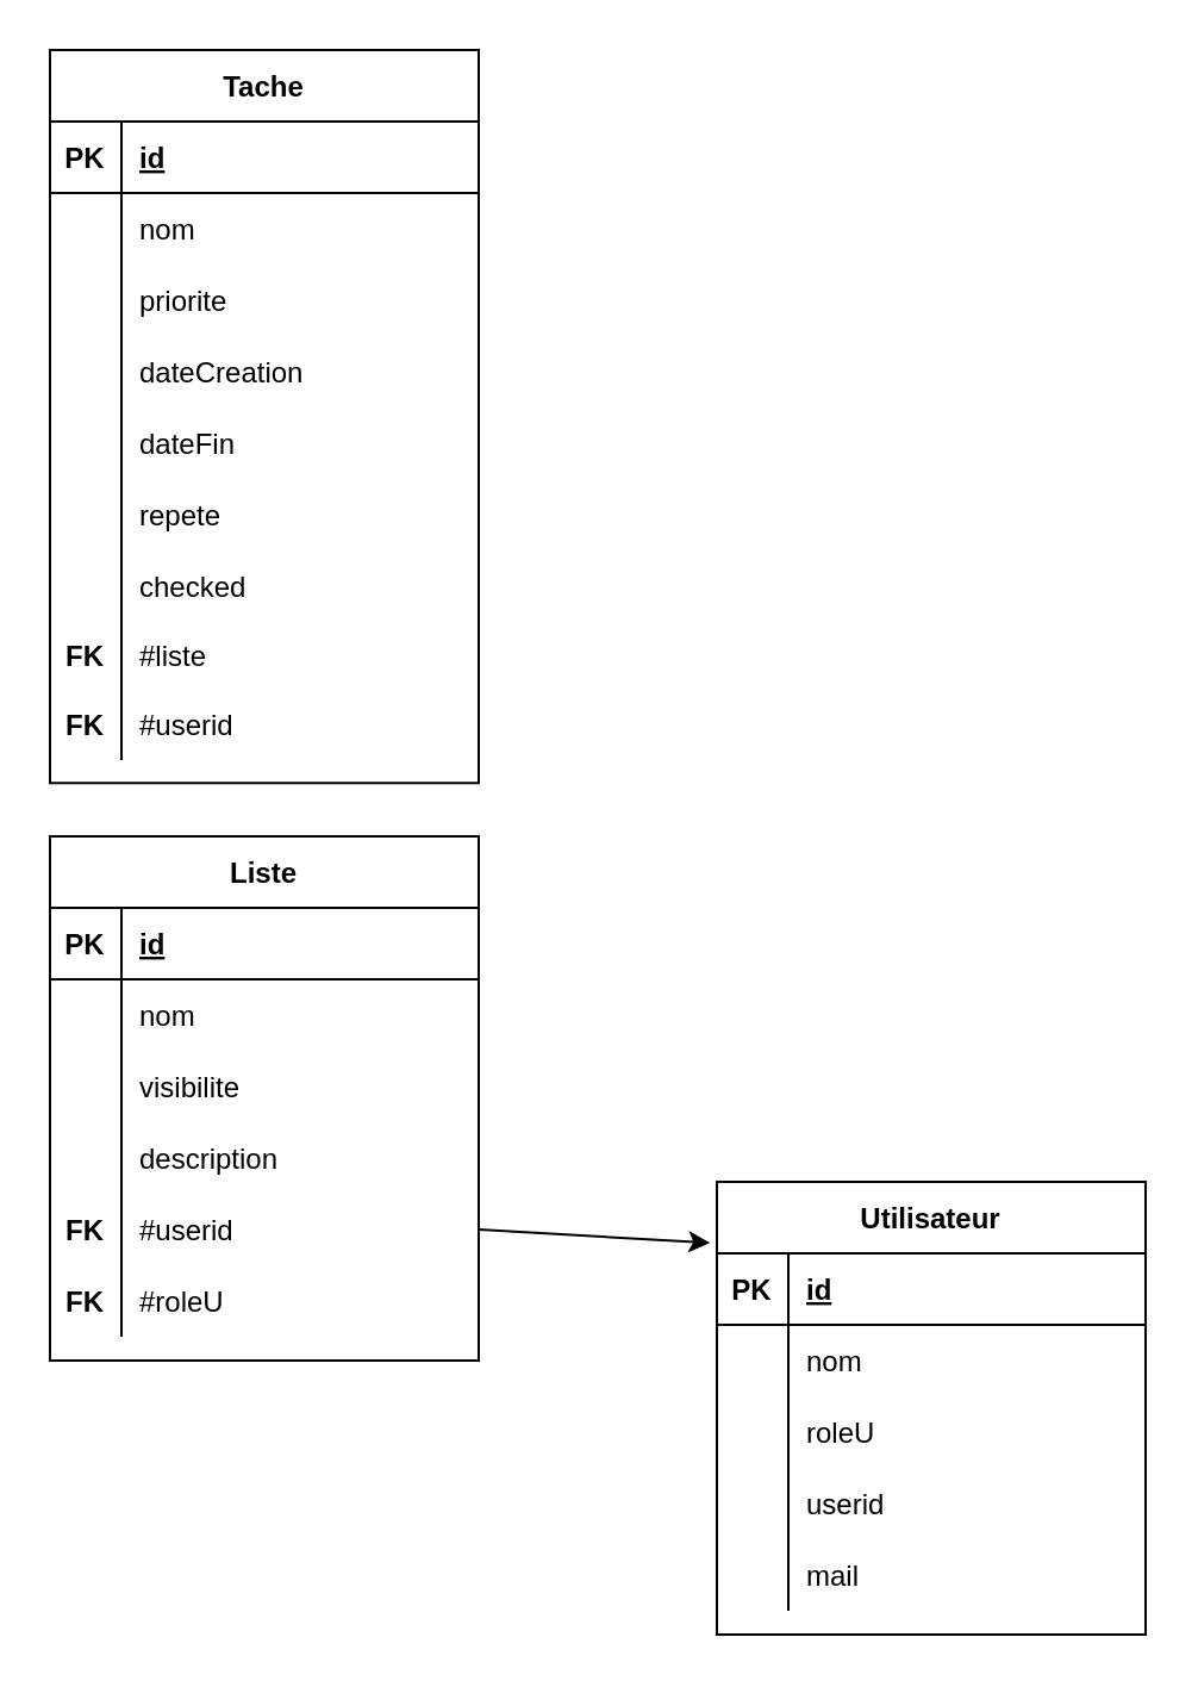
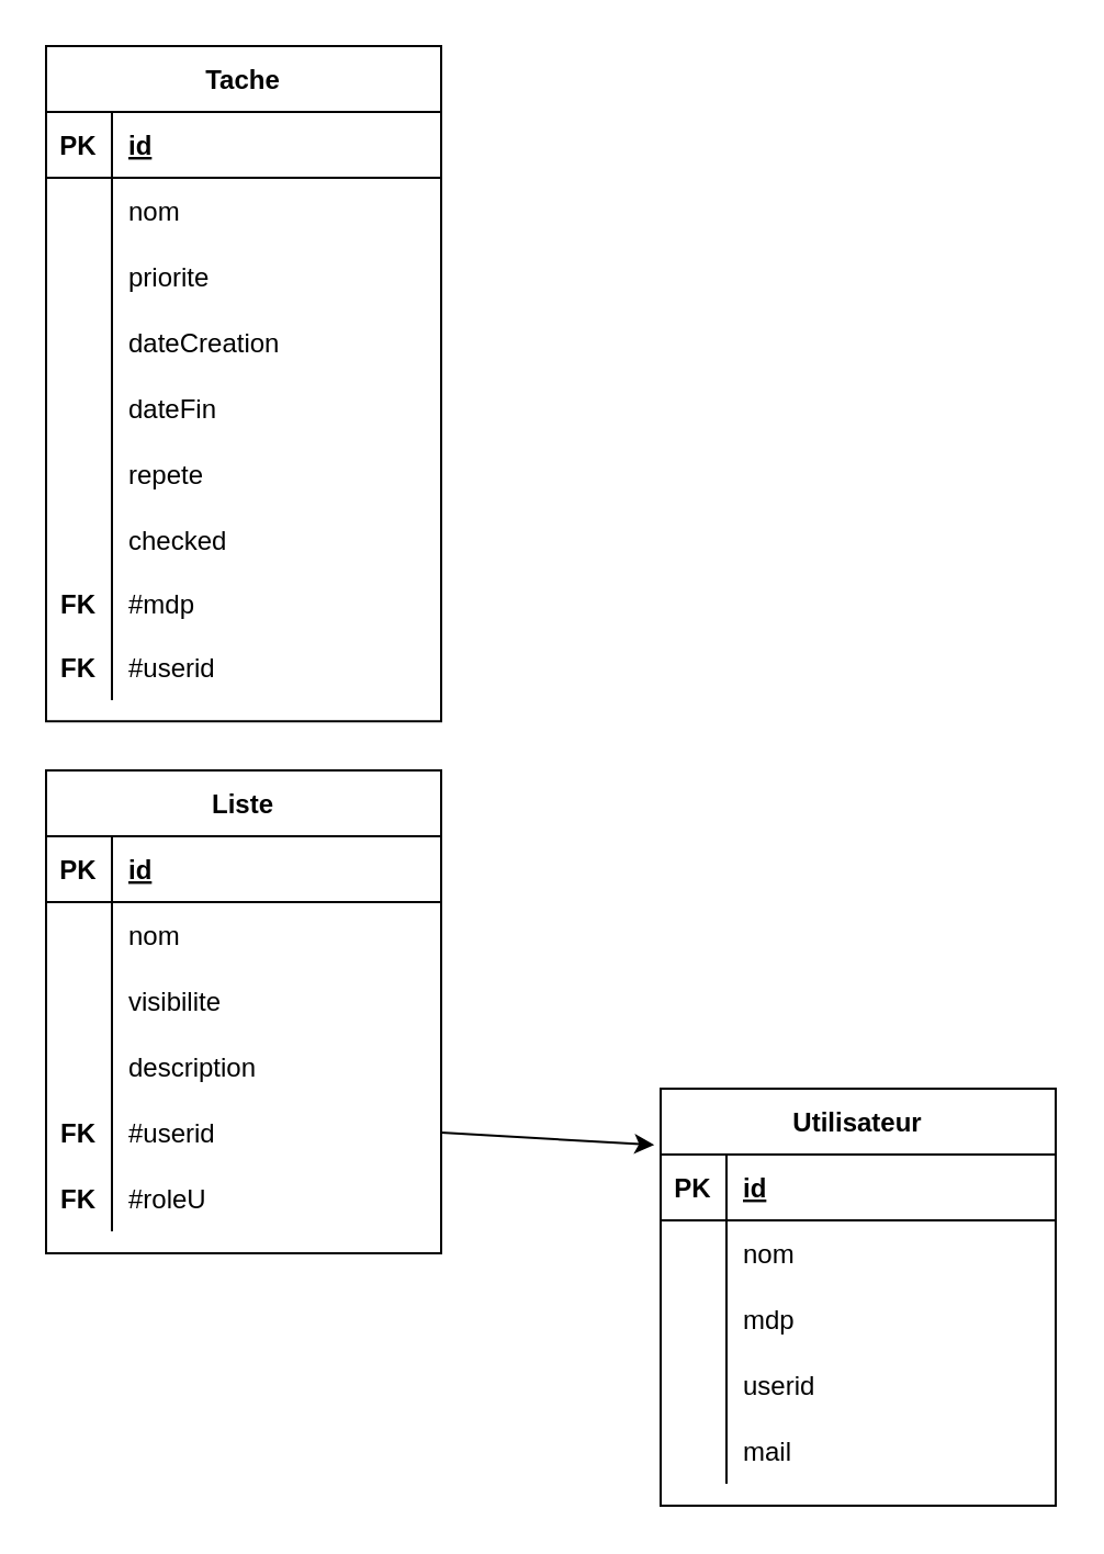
  <mxCell id="0" />
  <mxCell id="1" parent="0" />
  <mxCell id="2" value="Tache" style="shape=table;startSize=30;container=1;collapsible=1;childLayout=tableLayout;fixedRows=1;rowLines=0;fontStyle=1;align=center;resizeLast=1;" parent="1" vertex="1"><mxGeometry x="20.5" y="20.5" width="180" height="307.625" as="geometry" /></mxCell>
  <mxCell id="3" value="" style="shape=tableRow;horizontal=0;startSize=0;swimlaneHead=0;swimlaneBody=0;fillColor=none;collapsible=0;dropTarget=0;points=[[0,0.5],[1,0.5]];portConstraint=eastwest;top=0;left=0;right=0;bottom=1;" parent="2" vertex="1"><mxGeometry y="30" width="180" height="30" as="geometry" /></mxCell>
  <mxCell id="4" value="PK" style="shape=partialRectangle;connectable=0;fillColor=none;top=0;left=0;bottom=0;right=0;fontStyle=1;overflow=hidden;" parent="3" vertex="1"><mxGeometry width="30" height="30" as="geometry"><mxRectangle width="30" height="30" as="alternateBounds" /></mxGeometry></mxCell>
  <mxCell id="5" value="id" style="shape=partialRectangle;connectable=0;fillColor=none;top=0;left=0;bottom=0;right=0;align=left;spacingLeft=6;fontStyle=5;overflow=hidden;" parent="3" vertex="1"><mxGeometry x="30" width="150" height="30" as="geometry"><mxRectangle width="150" height="30" as="alternateBounds" /></mxGeometry></mxCell>
  <mxCell id="6" value="" style="shape=tableRow;horizontal=0;startSize=0;swimlaneHead=0;swimlaneBody=0;fillColor=none;collapsible=0;dropTarget=0;points=[[0,0.5],[1,0.5]];portConstraint=eastwest;top=0;left=0;right=0;bottom=0;" parent="2" vertex="1"><mxGeometry y="60" width="180" height="30" as="geometry" /></mxCell>
  <mxCell id="7" value="" style="shape=partialRectangle;connectable=0;fillColor=none;top=0;left=0;bottom=0;right=0;editable=1;overflow=hidden;" parent="6" vertex="1"><mxGeometry width="30" height="30" as="geometry"><mxRectangle width="30" height="30" as="alternateBounds" /></mxGeometry></mxCell>
  <mxCell id="8" value="nom" style="shape=partialRectangle;connectable=0;fillColor=none;top=0;left=0;bottom=0;right=0;align=left;spacingLeft=6;overflow=hidden;" parent="6" vertex="1"><mxGeometry x="30" width="150" height="30" as="geometry"><mxRectangle width="150" height="30" as="alternateBounds" /></mxGeometry></mxCell>
  <mxCell id="9" value="" style="shape=tableRow;horizontal=0;startSize=0;swimlaneHead=0;swimlaneBody=0;fillColor=none;collapsible=0;dropTarget=0;points=[[0,0.5],[1,0.5]];portConstraint=eastwest;top=0;left=0;right=0;bottom=0;" parent="2" vertex="1"><mxGeometry y="90" width="180" height="30" as="geometry" /></mxCell>
  <mxCell id="10" value="" style="shape=partialRectangle;connectable=0;fillColor=none;top=0;left=0;bottom=0;right=0;editable=1;overflow=hidden;" parent="9" vertex="1"><mxGeometry width="30" height="30" as="geometry"><mxRectangle width="30" height="30" as="alternateBounds" /></mxGeometry></mxCell>
  <mxCell id="11" value="priorite" style="shape=partialRectangle;connectable=0;fillColor=none;top=0;left=0;bottom=0;right=0;align=left;spacingLeft=6;overflow=hidden;" parent="9" vertex="1"><mxGeometry x="30" width="150" height="30" as="geometry"><mxRectangle width="150" height="30" as="alternateBounds" /></mxGeometry></mxCell>
  <mxCell id="12" value="" style="shape=tableRow;horizontal=0;startSize=0;swimlaneHead=0;swimlaneBody=0;fillColor=none;collapsible=0;dropTarget=0;points=[[0,0.5],[1,0.5]];portConstraint=eastwest;top=0;left=0;right=0;bottom=0;" parent="2" vertex="1"><mxGeometry y="120" width="180" height="30" as="geometry" /></mxCell>
  <mxCell id="13" value="" style="shape=partialRectangle;connectable=0;fillColor=none;top=0;left=0;bottom=0;right=0;editable=1;overflow=hidden;" parent="12" vertex="1"><mxGeometry width="30" height="30" as="geometry"><mxRectangle width="30" height="30" as="alternateBounds" /></mxGeometry></mxCell>
  <mxCell id="14" value="dateCreation" style="shape=partialRectangle;connectable=0;fillColor=none;top=0;left=0;bottom=0;right=0;align=left;spacingLeft=6;overflow=hidden;" parent="12" vertex="1"><mxGeometry x="30" width="150" height="30" as="geometry"><mxRectangle width="150" height="30" as="alternateBounds" /></mxGeometry></mxCell>
  <mxCell id="15" value="" style="shape=tableRow;horizontal=0;startSize=0;swimlaneHead=0;swimlaneBody=0;fillColor=none;collapsible=0;dropTarget=0;points=[[0,0.5],[1,0.5]];portConstraint=eastwest;top=0;left=0;right=0;bottom=0;" parent="2" vertex="1"><mxGeometry y="150" width="180" height="30" as="geometry" /></mxCell>
  <mxCell id="16" value="" style="shape=partialRectangle;connectable=0;fillColor=none;top=0;left=0;bottom=0;right=0;editable=1;overflow=hidden;" parent="15" vertex="1"><mxGeometry width="30" height="30" as="geometry"><mxRectangle width="30" height="30" as="alternateBounds" /></mxGeometry></mxCell>
  <mxCell id="17" value="dateFin" style="shape=partialRectangle;connectable=0;fillColor=none;top=0;left=0;bottom=0;right=0;align=left;spacingLeft=6;overflow=hidden;" parent="15" vertex="1"><mxGeometry x="30" width="150" height="30" as="geometry"><mxRectangle width="150" height="30" as="alternateBounds" /></mxGeometry></mxCell>
  <mxCell id="18" value="" style="shape=tableRow;horizontal=0;startSize=0;swimlaneHead=0;swimlaneBody=0;fillColor=none;collapsible=0;dropTarget=0;points=[[0,0.5],[1,0.5]];portConstraint=eastwest;top=0;left=0;right=0;bottom=0;" parent="2" vertex="1"><mxGeometry y="180" width="180" height="30" as="geometry" /></mxCell>
  <mxCell id="19" value="" style="shape=partialRectangle;connectable=0;fillColor=none;top=0;left=0;bottom=0;right=0;editable=1;overflow=hidden;" parent="18" vertex="1"><mxGeometry width="30" height="30" as="geometry"><mxRectangle width="30" height="30" as="alternateBounds" /></mxGeometry></mxCell>
  <mxCell id="20" value="repete" style="shape=partialRectangle;connectable=0;fillColor=none;top=0;left=0;bottom=0;right=0;align=left;spacingLeft=6;overflow=hidden;" parent="18" vertex="1"><mxGeometry x="30" width="150" height="30" as="geometry"><mxRectangle width="150" height="30" as="alternateBounds" /></mxGeometry></mxCell>
  <mxCell id="21" value="" style="shape=tableRow;horizontal=0;startSize=0;swimlaneHead=0;swimlaneBody=0;fillColor=none;collapsible=0;dropTarget=0;points=[[0,0.5],[1,0.5]];portConstraint=eastwest;top=0;left=0;right=0;bottom=0;" vertex="1" parent="2"><mxGeometry y="210" width="180" height="30" as="geometry" /></mxCell>
  <mxCell id="22" value="" style="shape=partialRectangle;connectable=0;fillColor=none;top=0;left=0;bottom=0;right=0;editable=1;overflow=hidden;" vertex="1" parent="21"><mxGeometry width="30" height="30" as="geometry"><mxRectangle width="30" height="30" as="alternateBounds" /></mxGeometry></mxCell>
  <mxCell id="23" value="checked" style="shape=partialRectangle;connectable=0;fillColor=none;top=0;left=0;bottom=0;right=0;align=left;spacingLeft=6;overflow=hidden;" vertex="1" parent="21"><mxGeometry x="30" width="150" height="30" as="geometry"><mxRectangle width="150" height="30" as="alternateBounds" /></mxGeometry></mxCell>
  <mxCell id="24" value="" style="shape=tableRow;horizontal=0;startSize=0;swimlaneHead=0;swimlaneBody=0;fillColor=none;collapsible=0;dropTarget=0;points=[[0,0.5],[1,0.5]];portConstraint=eastwest;top=0;left=0;right=0;bottom=0;" parent="2" vertex="1"><mxGeometry y="240" width="180" height="28" as="geometry" /></mxCell>
  <mxCell id="25" value="FK" style="shape=partialRectangle;connectable=0;fillColor=none;top=0;left=0;bottom=0;right=0;editable=1;overflow=hidden;fontStyle=1" parent="24" vertex="1"><mxGeometry width="30" height="28" as="geometry"><mxRectangle width="30" height="28" as="alternateBounds" /></mxGeometry></mxCell>
- <mxCell id="26" value="#liste" style="shape=partialRectangle;connectable=0;fillColor=none;top=0;left=0;bottom=0;right=0;align=left;spacingLeft=6;overflow=hidden;" parent="24" vertex="1"><mxGeometry x="30" width="150" height="28" as="geometry"><mxRectangle width="150" height="28" as="alternateBounds" /></mxGeometry></mxCell>
+ <mxCell id="26" value="#mdp" style="shape=partialRectangle;connectable=0;fillColor=none;top=0;left=0;bottom=0;right=0;align=left;spacingLeft=6;overflow=hidden;" parent="24" vertex="1"><mxGeometry x="30" width="150" height="28" as="geometry"><mxRectangle width="150" height="28" as="alternateBounds" /></mxGeometry></mxCell>
  <mxCell id="27" value="" style="shape=tableRow;horizontal=0;startSize=0;swimlaneHead=0;swimlaneBody=0;fillColor=none;collapsible=0;dropTarget=0;points=[[0,0.5],[1,0.5]];portConstraint=eastwest;top=0;left=0;right=0;bottom=0;" parent="2" vertex="1"><mxGeometry y="268" width="180" height="30" as="geometry" /></mxCell>
  <mxCell id="28" value="FK" style="shape=partialRectangle;connectable=0;fillColor=none;top=0;left=0;bottom=0;right=0;editable=1;overflow=hidden;fontStyle=1" parent="27" vertex="1"><mxGeometry width="30" height="30" as="geometry"><mxRectangle width="30" height="30" as="alternateBounds" /></mxGeometry></mxCell>
  <mxCell id="29" value="#userid" style="shape=partialRectangle;connectable=0;fillColor=none;top=0;left=0;bottom=0;right=0;align=left;spacingLeft=6;overflow=hidden;" parent="27" vertex="1"><mxGeometry x="30" width="150" height="30" as="geometry"><mxRectangle width="150" height="30" as="alternateBounds" /></mxGeometry></mxCell>
  <mxCell id="30" value="Liste" style="shape=table;startSize=30;container=1;collapsible=1;childLayout=tableLayout;fixedRows=1;rowLines=0;fontStyle=1;align=center;resizeLast=1;" parent="1" vertex="1"><mxGeometry x="20.5" y="350.5" width="180" height="220" as="geometry" /></mxCell>
  <mxCell id="31" value="" style="shape=tableRow;horizontal=0;startSize=0;swimlaneHead=0;swimlaneBody=0;fillColor=none;collapsible=0;dropTarget=0;points=[[0,0.5],[1,0.5]];portConstraint=eastwest;top=0;left=0;right=0;bottom=1;" parent="30" vertex="1"><mxGeometry y="30" width="180" height="30" as="geometry" /></mxCell>
  <mxCell id="32" value="PK" style="shape=partialRectangle;connectable=0;fillColor=none;top=0;left=0;bottom=0;right=0;fontStyle=1;overflow=hidden;" parent="31" vertex="1"><mxGeometry width="30" height="30" as="geometry"><mxRectangle width="30" height="30" as="alternateBounds" /></mxGeometry></mxCell>
  <mxCell id="33" value="id" style="shape=partialRectangle;connectable=0;fillColor=none;top=0;left=0;bottom=0;right=0;align=left;spacingLeft=6;fontStyle=5;overflow=hidden;" parent="31" vertex="1"><mxGeometry x="30" width="150" height="30" as="geometry"><mxRectangle width="150" height="30" as="alternateBounds" /></mxGeometry></mxCell>
  <mxCell id="34" value="" style="shape=tableRow;horizontal=0;startSize=0;swimlaneHead=0;swimlaneBody=0;fillColor=none;collapsible=0;dropTarget=0;points=[[0,0.5],[1,0.5]];portConstraint=eastwest;top=0;left=0;right=0;bottom=0;" parent="30" vertex="1"><mxGeometry y="60" width="180" height="30" as="geometry" /></mxCell>
  <mxCell id="35" value="" style="shape=partialRectangle;connectable=0;fillColor=none;top=0;left=0;bottom=0;right=0;editable=1;overflow=hidden;" parent="34" vertex="1"><mxGeometry width="30" height="30" as="geometry"><mxRectangle width="30" height="30" as="alternateBounds" /></mxGeometry></mxCell>
  <mxCell id="36" value="nom    " style="shape=partialRectangle;connectable=0;fillColor=none;top=0;left=0;bottom=0;right=0;align=left;spacingLeft=6;overflow=hidden;" parent="34" vertex="1"><mxGeometry x="30" width="150" height="30" as="geometry"><mxRectangle width="150" height="30" as="alternateBounds" /></mxGeometry></mxCell>
  <mxCell id="37" value="" style="shape=tableRow;horizontal=0;startSize=0;swimlaneHead=0;swimlaneBody=0;fillColor=none;collapsible=0;dropTarget=0;points=[[0,0.5],[1,0.5]];portConstraint=eastwest;top=0;left=0;right=0;bottom=0;" parent="30" vertex="1"><mxGeometry y="90" width="180" height="30" as="geometry" /></mxCell>
  <mxCell id="38" value="" style="shape=partialRectangle;connectable=0;fillColor=none;top=0;left=0;bottom=0;right=0;editable=1;overflow=hidden;" parent="37" vertex="1"><mxGeometry width="30" height="30" as="geometry"><mxRectangle width="30" height="30" as="alternateBounds" /></mxGeometry></mxCell>
  <mxCell id="39" value="visibilite" style="shape=partialRectangle;connectable=0;fillColor=none;top=0;left=0;bottom=0;right=0;align=left;spacingLeft=6;overflow=hidden;" parent="37" vertex="1"><mxGeometry x="30" width="150" height="30" as="geometry"><mxRectangle width="150" height="30" as="alternateBounds" /></mxGeometry></mxCell>
  <mxCell id="40" value="" style="shape=tableRow;horizontal=0;startSize=0;swimlaneHead=0;swimlaneBody=0;fillColor=none;collapsible=0;dropTarget=0;points=[[0,0.5],[1,0.5]];portConstraint=eastwest;top=0;left=0;right=0;bottom=0;" parent="30" vertex="1"><mxGeometry y="120" width="180" height="30" as="geometry" /></mxCell>
  <mxCell id="41" value="" style="shape=partialRectangle;connectable=0;fillColor=none;top=0;left=0;bottom=0;right=0;editable=1;overflow=hidden;" parent="40" vertex="1"><mxGeometry width="30" height="30" as="geometry"><mxRectangle width="30" height="30" as="alternateBounds" /></mxGeometry></mxCell>
  <mxCell id="42" value="description" style="shape=partialRectangle;connectable=0;fillColor=none;top=0;left=0;bottom=0;right=0;align=left;spacingLeft=6;overflow=hidden;" parent="40" vertex="1"><mxGeometry x="30" width="150" height="30" as="geometry"><mxRectangle width="150" height="30" as="alternateBounds" /></mxGeometry></mxCell>
  <mxCell id="43" value="" style="shape=tableRow;horizontal=0;startSize=0;swimlaneHead=0;swimlaneBody=0;fillColor=none;collapsible=0;dropTarget=0;points=[[0,0.5],[1,0.5]];portConstraint=eastwest;top=0;left=0;right=0;bottom=0;" parent="30" vertex="1"><mxGeometry y="150" width="180" height="30" as="geometry" /></mxCell>
  <mxCell id="44" value="FK" style="shape=partialRectangle;connectable=0;fillColor=none;top=0;left=0;bottom=0;right=0;editable=1;overflow=hidden;fontStyle=1" parent="43" vertex="1"><mxGeometry width="30" height="30" as="geometry"><mxRectangle width="30" height="30" as="alternateBounds" /></mxGeometry></mxCell>
  <mxCell id="45" value="#userid" style="shape=partialRectangle;connectable=0;fillColor=none;top=0;left=0;bottom=0;right=0;align=left;spacingLeft=6;overflow=hidden;" parent="43" vertex="1"><mxGeometry x="30" width="150" height="30" as="geometry"><mxRectangle width="150" height="30" as="alternateBounds" /></mxGeometry></mxCell>
  <mxCell id="46" value="" style="shape=tableRow;horizontal=0;startSize=0;swimlaneHead=0;swimlaneBody=0;fillColor=none;collapsible=0;dropTarget=0;points=[[0,0.5],[1,0.5]];portConstraint=eastwest;top=0;left=0;right=0;bottom=0;" parent="30" vertex="1"><mxGeometry y="180" width="180" height="30" as="geometry" /></mxCell>
  <mxCell id="47" value="FK" style="shape=partialRectangle;connectable=0;fillColor=none;top=0;left=0;bottom=0;right=0;editable=1;overflow=hidden;fontStyle=1" parent="46" vertex="1"><mxGeometry width="30" height="30" as="geometry"><mxRectangle width="30" height="30" as="alternateBounds" /></mxGeometry></mxCell>
  <mxCell id="48" value="#roleU" style="shape=partialRectangle;connectable=0;fillColor=none;top=0;left=0;bottom=0;right=0;align=left;spacingLeft=6;overflow=hidden;" parent="46" vertex="1"><mxGeometry x="30" width="150" height="30" as="geometry"><mxRectangle width="150" height="30" as="alternateBounds" /></mxGeometry></mxCell>
  <mxCell id="49" value="Utilisateur" style="shape=table;startSize=30;container=1;collapsible=1;childLayout=tableLayout;fixedRows=1;rowLines=0;fontStyle=1;align=center;resizeLast=1;swimlaneLine=1;" parent="1" vertex="1"><mxGeometry x="300.5" y="495.5" width="180" height="190" as="geometry" /></mxCell>
  <mxCell id="50" value="" style="shape=tableRow;horizontal=0;startSize=0;swimlaneHead=0;swimlaneBody=0;fillColor=none;collapsible=0;dropTarget=0;points=[[0,0.5],[1,0.5]];portConstraint=eastwest;top=0;left=0;right=0;bottom=1;" parent="49" vertex="1"><mxGeometry y="30" width="180" height="30" as="geometry" /></mxCell>
  <mxCell id="51" value="PK" style="shape=partialRectangle;connectable=0;fillColor=none;top=0;left=0;bottom=0;right=0;fontStyle=1;overflow=hidden;" parent="50" vertex="1"><mxGeometry width="30" height="30" as="geometry"><mxRectangle width="30" height="30" as="alternateBounds" /></mxGeometry></mxCell>
  <mxCell id="52" value="id" style="shape=partialRectangle;connectable=0;fillColor=none;top=0;left=0;bottom=0;right=0;align=left;spacingLeft=6;fontStyle=5;overflow=hidden;" parent="50" vertex="1"><mxGeometry x="30" width="150" height="30" as="geometry"><mxRectangle width="150" height="30" as="alternateBounds" /></mxGeometry></mxCell>
  <mxCell id="53" value="" style="shape=tableRow;horizontal=0;startSize=0;swimlaneHead=0;swimlaneBody=0;fillColor=none;collapsible=0;dropTarget=0;points=[[0,0.5],[1,0.5]];portConstraint=eastwest;top=0;left=0;right=0;bottom=0;" parent="49" vertex="1"><mxGeometry y="60" width="180" height="30" as="geometry" /></mxCell>
  <mxCell id="54" value="" style="shape=partialRectangle;connectable=0;fillColor=none;top=0;left=0;bottom=0;right=0;editable=1;overflow=hidden;" parent="53" vertex="1"><mxGeometry width="30" height="30" as="geometry"><mxRectangle width="30" height="30" as="alternateBounds" /></mxGeometry></mxCell>
  <mxCell id="55" value="nom" style="shape=partialRectangle;connectable=0;fillColor=none;top=0;left=0;bottom=0;right=0;align=left;spacingLeft=6;overflow=hidden;" parent="53" vertex="1"><mxGeometry x="30" width="150" height="30" as="geometry"><mxRectangle width="150" height="30" as="alternateBounds" /></mxGeometry></mxCell>
  <mxCell id="56" value="" style="shape=tableRow;horizontal=0;startSize=0;swimlaneHead=0;swimlaneBody=0;fillColor=none;collapsible=0;dropTarget=0;points=[[0,0.5],[1,0.5]];portConstraint=eastwest;top=0;left=0;right=0;bottom=0;" parent="49" vertex="1"><mxGeometry y="90" width="180" height="30" as="geometry" /></mxCell>
  <mxCell id="57" value="" style="shape=partialRectangle;connectable=0;fillColor=none;top=0;left=0;bottom=0;right=0;editable=1;overflow=hidden;" parent="56" vertex="1"><mxGeometry width="30" height="30" as="geometry"><mxRectangle width="30" height="30" as="alternateBounds" /></mxGeometry></mxCell>
- <mxCell id="58" value="roleU" style="shape=partialRectangle;connectable=0;fillColor=none;top=0;left=0;bottom=0;right=0;align=left;spacingLeft=6;overflow=hidden;" parent="56" vertex="1"><mxGeometry x="30" width="150" height="30" as="geometry"><mxRectangle width="150" height="30" as="alternateBounds" /></mxGeometry></mxCell>
+ <mxCell id="58" value="mdp" style="shape=partialRectangle;connectable=0;fillColor=none;top=0;left=0;bottom=0;right=0;align=left;spacingLeft=6;overflow=hidden;" parent="56" vertex="1"><mxGeometry x="30" width="150" height="30" as="geometry"><mxRectangle width="150" height="30" as="alternateBounds" /></mxGeometry></mxCell>
  <mxCell id="59" value="" style="shape=tableRow;horizontal=0;startSize=0;swimlaneHead=0;swimlaneBody=0;fillColor=none;collapsible=0;dropTarget=0;points=[[0,0.5],[1,0.5]];portConstraint=eastwest;top=0;left=0;right=0;bottom=0;" parent="49" vertex="1"><mxGeometry y="120" width="180" height="30" as="geometry" /></mxCell>
  <mxCell id="60" value="" style="shape=partialRectangle;connectable=0;fillColor=none;top=0;left=0;bottom=0;right=0;editable=1;overflow=hidden;" parent="59" vertex="1"><mxGeometry width="30" height="30" as="geometry"><mxRectangle width="30" height="30" as="alternateBounds" /></mxGeometry></mxCell>
  <mxCell id="61" value="userid" style="shape=partialRectangle;connectable=0;fillColor=none;top=0;left=0;bottom=0;right=0;align=left;spacingLeft=6;overflow=hidden;" parent="59" vertex="1"><mxGeometry x="30" width="150" height="30" as="geometry"><mxRectangle width="150" height="30" as="alternateBounds" /></mxGeometry></mxCell>
  <mxCell id="62" value="" style="shape=tableRow;horizontal=0;startSize=0;swimlaneHead=0;swimlaneBody=0;fillColor=none;collapsible=0;dropTarget=0;points=[[0,0.5],[1,0.5]];portConstraint=eastwest;top=0;left=0;right=0;bottom=0;" vertex="1" parent="49"><mxGeometry y="150" width="180" height="30" as="geometry" /></mxCell>
  <mxCell id="63" value="" style="shape=partialRectangle;connectable=0;fillColor=none;top=0;left=0;bottom=0;right=0;editable=1;overflow=hidden;" vertex="1" parent="62"><mxGeometry width="30" height="30" as="geometry"><mxRectangle width="30" height="30" as="alternateBounds" /></mxGeometry></mxCell>
  <mxCell id="64" value="mail" style="shape=partialRectangle;connectable=0;fillColor=none;top=0;left=0;bottom=0;right=0;align=left;spacingLeft=6;overflow=hidden;" vertex="1" parent="62"><mxGeometry x="30" width="150" height="30" as="geometry"><mxRectangle width="150" height="30" as="alternateBounds" /></mxGeometry></mxCell>
  <mxCell id="65" value="" style="endArrow=classic;html=1;rounded=0;exitX=1;exitY=0.5;exitDx=0;exitDy=0;entryX=-0.016;entryY=0.135;entryDx=0;entryDy=0;entryPerimeter=0;" parent="1" source="43" target="49" edge="1"><mxGeometry width="50" height="50" relative="1" as="geometry"><mxPoint x="210.5" y="215.5" as="sourcePoint" /><mxPoint x="440.5" y="15.5" as="targetPoint" /></mxGeometry></mxCell>
